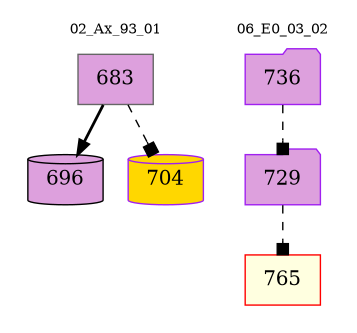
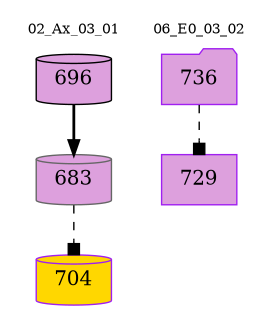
  digraph {
    node [color=purple fillcolor=plum shape=cylinder style=filled]
    edge [arrowhead=box color=black style=dashed]
    n1 [color=black label=696]
-   n2 [color=gray40 label=683 shape=box]
+   n2 [color=gray40 label=683]
    n3 [fillcolor=gold label=704]
    n4 [label=736 shape=folder]
-   n5 [label=729 shape=folder]
-   n6 [color=red fillcolor=lightyellow label=765 shape=box]
+   n5 [label=729 shape=box]
    subgraph cluster_1 {
      color=white
      fontsize=10
-     label="02_Ax_93_01"
+     label="02_Ax_03_01"
      n1
      n2
      n3
    }
    subgraph cluster_2 {
      color=white
      fontsize=10
      label="06_E0_03_02"
      n4
      n5
-     n6
    }
-   n2 -> n1 [arrowhead=normal style=bold]
+   n1 -> n2 [arrowhead=normal style=bold]
    n2 -> n3
    n4 -> n5
-   n5 -> n6
  }
